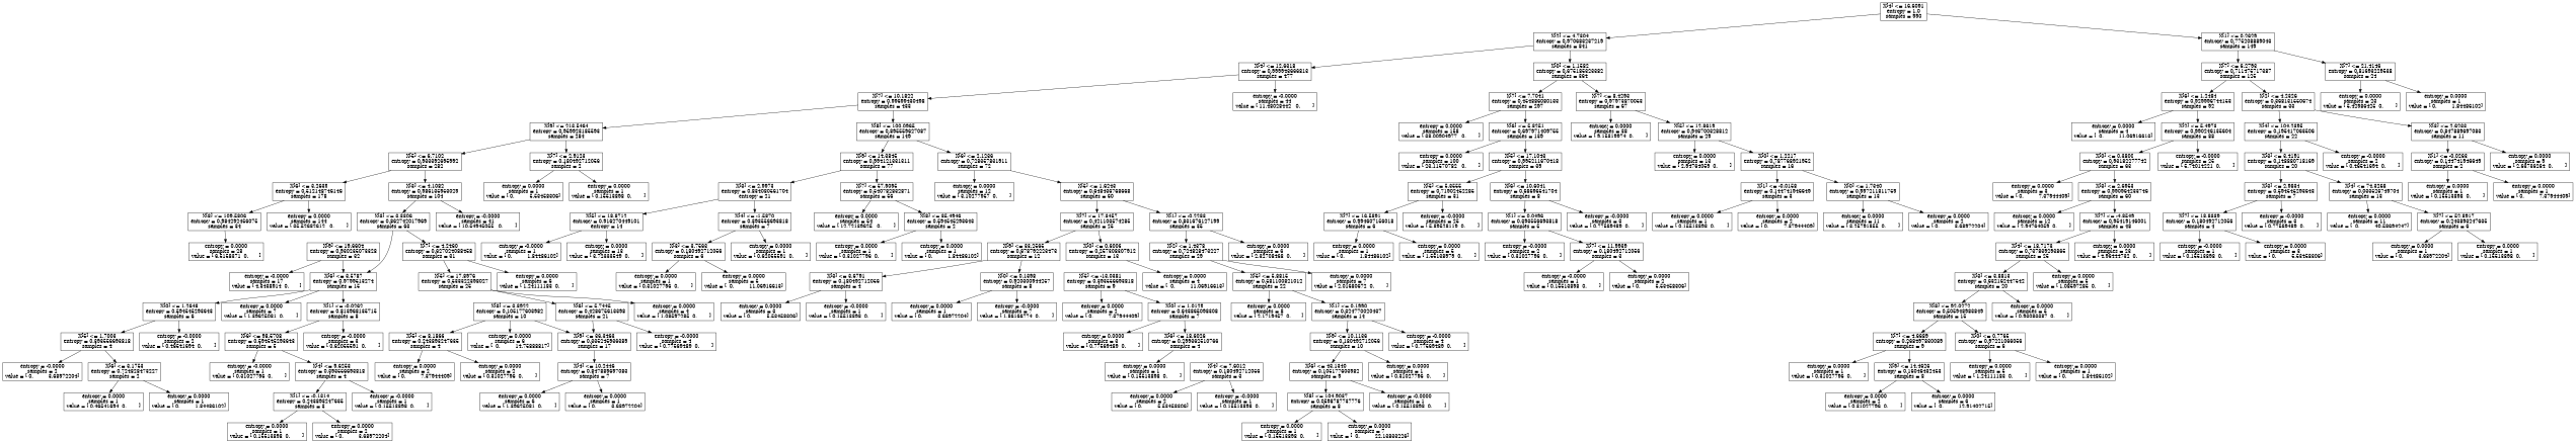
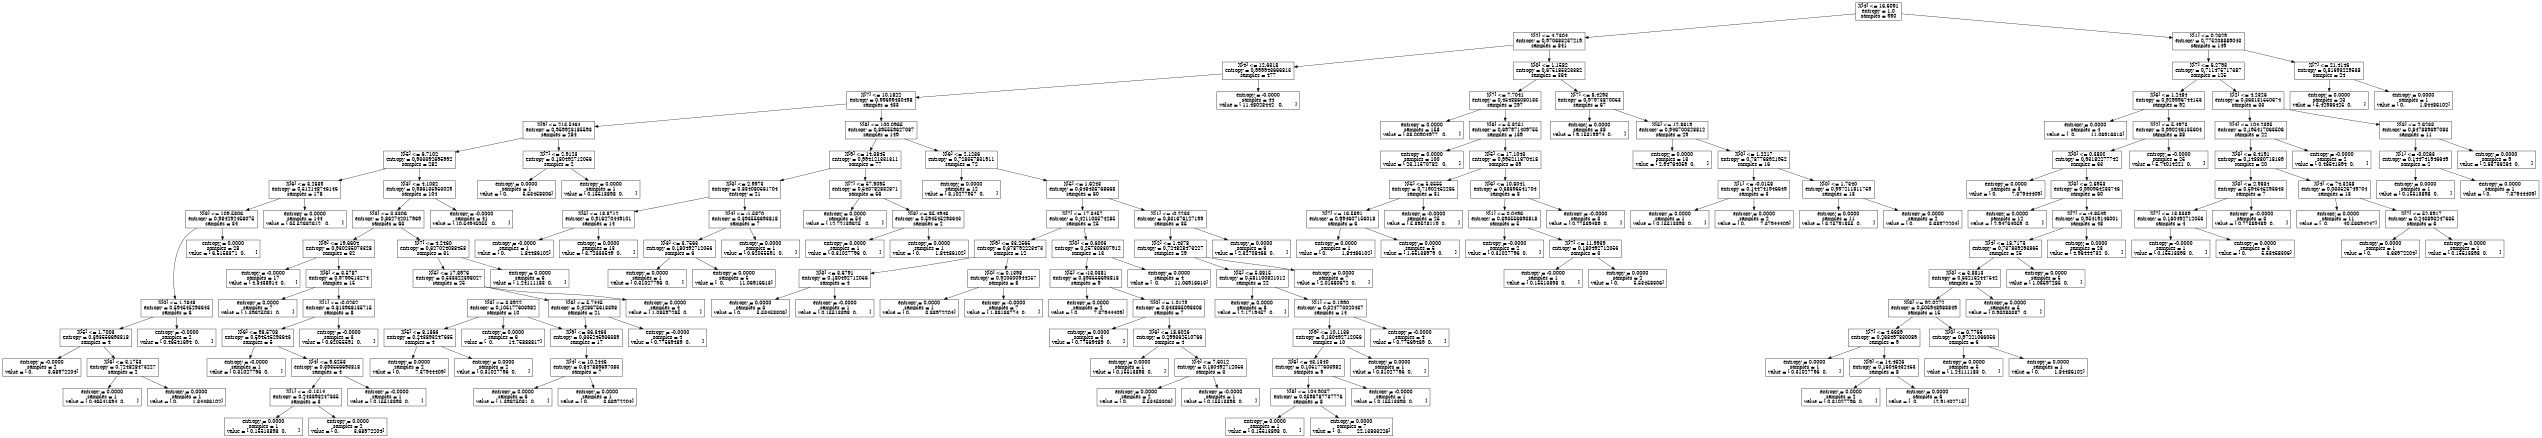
  digraph {
    node [shape=box]
    n1 [label="X[4] <= 16.6091\nentropy = 1.0\nsamples = 990"]
    n2 [label="X[2] <= 4.7304\nentropy = 0.970683237219\nsamples = 841"]
    n3 [label="X[1] <= 0.2629\nentropy = 0.775208889043\nsamples = 149"]
    n4 [label="X[4] <= 12.6318\nentropy = 0.999943666813\nsamples = 477"]
    n5 [label="X[0] <= 1.1582\nentropy = 0.675185323382\nsamples = 364"]
    n6 [label="X[7] <= 6.2793\nentropy = 0.711475717387\nsamples = 125"]
    n7 [label="X[7] <= 21.4146\nentropy = 0.81693229538\nsamples = 24"]
    n8 [label="X[7] <= 10.1822\nentropy = 0.99699430498\nsamples = 433"]
    n9 [label="entropy = -0.0000\nsamples = 44\nvalue = [ 11.48028442   0.        ]"]
    n10 [label="X[7] <= 7.7041\nentropy = 0.454886080133\nsamples = 297"]
    n11 [label="X[7] <= 8.4293\nentropy = 0.97973870053\nsamples = 67"]
    n12 [label="X[9] <= 213.5464\nentropy = 0.959923185593\nsamples = 284"]
    n13 [label="X[8] <= 100.0965\nentropy = 0.895559627087\nsamples = 149"]
    n14 [label="X[5] <= 6.7102\nentropy = 0.933392695992\nsamples = 282"]
    n15 [label="X[7] <= 2.9123\nentropy = 0.180492712056\nsamples = 2"]
    n16 [label="X[9] <= 14.3845\nentropy = 0.994121331311\nsamples = 77"]
    n17 [label="X[6] <= 2.1236\nentropy = 0.728357831911\nsamples = 72"]
    n18 [label="X[6] <= 3.2639\nentropy = 0.512148746146\nsamples = 178"]
    n19 [label="X[3] <= 4.1082\nentropy = 0.986135953029\nsamples = 104"]
    n20 [label="entropy = 0.0000\nsamples = 1\nvalue = [ 0.          5.53458306]"]
    n21 [label="entropy = 0.0000\nsamples = 1\nvalue = [ 0.15513898  0.        ]"]
    n22 [label="X[8] <= 109.5806\nentropy = 0.984292456075\nsamples = 34"]
    n23 [label="entropy = 0.0000\nsamples = 144\nvalue = [ 35.52682612   0.        ]"]
    n24 [label="X[3] <= 3.3306\nentropy = 0.862742017969\nsamples = 63"]
    n25 [label="entropy = -0.0000\nsamples = 41\nvalue = [ 10.54945055   0.        ]"]
    n26 [label="entropy = 0.0000\nsamples = 28\nvalue = [ 6.5158371  0.       ]"]
    n27 [label="X[0] <= 1.2648\nentropy = 0.594545293643\nsamples = 6"]
    n28 [label="X[5] <= 1.7003\nentropy = 0.393556693818\nsamples = 4"]
    n29 [label="entropy = -0.0000\nsamples = 2\nvalue = [ 0.46541694  0.        ]"]
    n30 [label="X[6] <= 3.1753\nentropy = 0.724828473227\nsamples = 2"]
    n31 [label="entropy = -0.0000\nsamples = 2\nvalue = [ 0.          3.68972204]"]
    n32 [label="entropy = 0.0000\nsamples = 1\nvalue = [ 0.46541694  0.        ]"]
    n33 [label="entropy = 0.0000\nsamples = 1\nvalue = [ 0.          1.84486102]"]
    n34 [label="X[9] <= 19.6604\nentropy = 0.930235073328\nsamples = 32"]
    n35 [label="X[7] <= 4.2460\nentropy = 0.627024088458\nsamples = 31"]
    n36 [label="X[6] <= 3.5787\nentropy = 0.9799513274\nsamples = 15"]
    n37 [label="entropy = -0.0000\nsamples = 17\nvalue = [ 4.3438914  0.       ]"]
    n38 [label="entropy = 0.0000\nsamples = 6\nvalue = [ 1.24111183  0.        ]"]
    n39 [label="X[5] <= 17.8976\nentropy = 0.533322398027\nsamples = 25"]
    n40 [label="entropy = 0.0000\nsamples = 7\nvalue = [ 1.39625081  0.        ]"]
    n41 [label="X[1] <= -0.0262\nentropy = 0.813968135715\nsamples = 8"]
    n42 [label="X[6] <= 98.5708\nentropy = 0.594545293643\nsamples = 5"]
    n43 [label="entropy = -0.0000\nsamples = 3\nvalue = [ 0.62055591  0.        ]"]
    n44 [label="X[4] <= 9.6253\nentropy = 0.393556693818\nsamples = 4"]
    n45 [label="entropy = -0.0000\nsamples = 1\nvalue = [ 0.31027796  0.        ]"]
    n46 [label="X[1] <= -0.1314\nentropy = 0.243893247635\nsamples = 3"]
    n47 [label="entropy = -0.0000\nsamples = 1\nvalue = [ 0.15513898  0.        ]"]
    n48 [label="entropy = 0.0000\nsamples = 1\nvalue = [ 0.15513898  0.        ]"]
    n49 [label="entropy = 0.0000\nsamples = 2\nvalue = [ 0.          3.68972204]"]
    n50 [label="X[6] <= 5.7445\nentropy = 0.428675613398\nsamples = 21"]
    n51 [label="entropy = 0.0000\nsamples = 4\nvalue = [ 1.08597285  0.        ]"]
    n52 [label="X[9] <= 36.3463\nentropy = 0.335245936389\nsamples = 17"]
    n53 [label="entropy = -0.0000\nsamples = 4\nvalue = [ 0.77569489  0.        ]"]
    n54 [label="X[4] <= 10.2446\nentropy = 0.847889697083\nsamples = 7"]
    n55 [label="entropy = 0.0000\nsamples = 6\nvalue = [ 1.39625081  0.        ]"]
    n56 [label="entropy = 0.0000\nsamples = 1\nvalue = [ 0.          3.68972204]"]
    n57 [label="X[3] <= 3.8922\nentropy = 0.105177603982\nsamples = 10"]
    n58 [label="X[5] <= 8.1866\nentropy = 0.243893247635\nsamples = 4"]
    n59 [label="entropy = 0.0000\nsamples = 6\nvalue = [  0.          14.75888817]"]
    n60 [label="entropy = 0.0000\nsamples = 2\nvalue = [ 0.31027796  0.        ]"]
    n61 [label="entropy = 0.0000\nsamples = 2\nvalue = [ 0.          7.37944409]"]
    n62 [label="X[3] <= 2.9973\nentropy = 0.834080561704\nentropy = 21"]
    n63 [label="X[7] <= 57.9095\nentropy = 0.540782832871\nsamples = 56"]
    n64 [label="entropy = 0.0000\nsamples = 12\nvalue = [ 3.10277957  0.        ]"]
    n65 [label="X[5] <= 1.6243\nentropy = 0.648436768668\nsamples = 60"]
-   n66 [label="X[5] <= 18.8712\nentropy = 0.916270449101\nentropy = 14"]
+   n66 [label="X[5] <= 18.8712\nentropy = 0.916270449101\nsamples = 14"]
    n67 [label="X[4] <= -1.5870\nentropy = 0.393556693818\nsamples = 7"]
    n68 [label="entropy = 0.0000\nsamples = 54\nvalue = [ 12.72139625   0.        ]"]
    n69 [label="X[8] <= 85.4946\nentropy = 0.594545293643\nsamples = 2"]
    n70 [label="entropy = 0.0000\nsamples = 13\nvalue = [ 3.72333549  0.        ]"]
    n71 [label="entropy = -0.0000\nsamples = 1\nvalue = [ 0.          1.84486102]"]
    n72 [label="entropy = 0.0000\nsamples = 1\nvalue = [ 0.62055591  0.        ]"]
    n73 [label="X[3] <= 3.7563\nentropy = 0.180492712056\nsamples = 6"]
    n74 [label="entropy = 0.0000\nsamples = 5\nvalue = [  0.          11.06916613]"]
    n75 [label="entropy = 0.0000\nsamples = 1\nvalue = [ 0.31027796  0.        ]"]
    n76 [label="entropy = 0.0000\nsamples = 1\nvalue = [ 0.          1.84486102]"]
    n77 [label="entropy = 0.0000\nsamples = 1\nvalue = [ 0.31027796  0.        ]"]
    n78 [label="X[7] <= 17.3457\nentropy = 0.421103574285\nsamples = 25"]
    n79 [label="X[1] <= -0.2283\nentropy = 0.831676127199\nsamples = 35"]
    n80 [label="X[0] <= 0.6006\nentropy = 0.257308307912\nsamples = 13"]
    n81 [label="X[9] <= 33.2565\nentropy = 0.678792223473\nsamples = 12"]
    n82 [label="entropy = 0.0000\nsamples = 6\nvalue = [ 2.32708468  0.        ]"]
    n83 [label="X[2] <= 1.4378\nentropy = 0.724828473227\nsamples = 29"]
    n84 [label="entropy = 0.0000\nsamples = 4\nvalue = [  0.          11.06916613]"]
    n85 [label="X[5] <= -13.0381\nentropy = 0.393556693818\nsamples = 9"]
    n86 [label="X[0] <= 0.1398\nentropy = 0.920300944257\nsamples = 8"]
    n87 [label="X[3] <= 3.6791\nentropy = 0.180492712056\nsamples = 4"]
    n88 [label="entropy = 0.0000\nsamples = 2\nvalue = [ 0.          7.37944409]"]
    n89 [label="X[0] <= 1.0129\nentropy = 0.643865098308\nsamples = 7"]
    n90 [label="entropy = 0.0000\nsamples = 3\nvalue = [ 0.77569489  0.        ]"]
    n91 [label="X[6] <= 18.6026\nentropy = 0.299362510766\nsamples = 4"]
    n92 [label="X[4] <= 7.6012\nentropy = 0.180492712056\nsamples = 3"]
    n93 [label="entropy = 0.0000\nsamples = 1\nvalue = [ 0.15513898  0.        ]"]
    n94 [label="entropy = 0.0000\nsamples = 2\nvalue = [ 0.          5.53458306]"]
    n95 [label="entropy = -0.0000\nsamples = 1\nvalue = [ 0.15513898  0.        ]"]
    n96 [label="entropy = 0.0000\nsamples = 1\nvalue = [ 0.          3.68972204]"]
    n97 [label="entropy = -0.0000\nsamples = 7\nvalue = [ 1.86166774  0.        ]"]
    n98 [label="entropy = 0.0000\nsamples = 3\nvalue = [ 0.          5.53458306]"]
    n99 [label="entropy = -0.0000\nsamples = 1\nvalue = [ 0.15513898  0.        ]"]
    n100 [label="entropy = 0.0000\nsamples = 7\nvalue = [ 2.01680672  0.        ]"]
    n101 [label="X[5] <= 5.8815\nentropy = 0.581100821012\nsamples = 22"]
    n102 [label="entropy = 0.0000\nsamples = 8\nvalue = [ 2.1719457  0.       ]"]
    n103 [label="X[1] <= 0.1990\nentropy = 0.324770020437\nsamples = 14"]
    n104 [label="X[9] <= 10.1136\nentropy = 0.180492712056\nsamples = 10"]
    n105 [label="entropy = -0.0000\nsamples = 4\nvalue = [ 0.77569489  0.        ]"]
    n106 [label="entropy = 0.0000\nsamples = 1\nvalue = [ 0.31027796  0.        ]"]
    n107 [label="X[6] <= 43.1340\nentropy = 0.105177603982\nsamples = 9"]
    n108 [label="X[8] <= 104.9037\nentropy = 0.0598787737776\nsamples = 8"]
    n109 [label="entropy = -0.0000\nsamples = 1\nvalue = [ 0.15513898  0.        ]"]
    n110 [label="entropy = 0.0000\nsamples = 1\nvalue = [ 0.15513898  0.        ]"]
    n111 [label="entropy = 0.0000\nsamples = 7\nvalue = [  0.          22.13833226]"]
    n112 [label="entropy = 0.0000\nsamples = 158\nvalue = [ 38.00904977   0.        ]"]
    n113 [label="X[6] <= 5.8251\nentropy = 0.697971409755\nsamples = 139"]
    n114 [label="entropy = 0.0000\nsamples = 38\nvalue = [ 9.15319974  0.        ]"]
    n115 [label="X[5] <= 12.8619\nentropy = 0.946700328812\nsamples = 29"]
    n116 [label="entropy = 0.0000\nsamples = 100\nvalue = [ 23.11570782   0.        ]"]
    n117 [label="X[5] <= 17.1043\nentropy = 0.995211670418\nsamples = 39"]
    n118 [label="X[5] <= 5.3555\nentropy = 0.71902452285\nsamples = 31"]
    n119 [label="X[6] <= 10.6041\nentropy = 0.68696541704\nsamples = 8"]
    n120 [label="X[7] <= 16.5891\nentropy = 0.994607156018\nsamples = 6"]
    n121 [label="entropy = -0.0000\nsamples = 25\nvalue = [ 5.89528119  0.        ]"]
    n122 [label="X[1] <= 0.0496\nentropy = 0.393556693818\nsamples = 5"]
    n123 [label="entropy = -0.0000\nsamples = 3\nvalue = [ 0.77569489  0.        ]"]
    n124 [label="entropy = 0.0000\nsamples = 5\nvalue = [ 1.55138979  0.        ]"]
    n125 [label="entropy = 0.0000\nsamples = 1\nvalue = [ 0.          1.84486102]"]
    n126 [label="X[7] <= 11.9939\nentropy = 0.180492712056\nsamples = 3"]
    n127 [label="entropy = -0.0000\nsamples = 2\nvalue = [ 0.31027796  0.        ]"]
    n128 [label="entropy = 0.0000\nsamples = 2\nvalue = [ 0.          5.53458306]"]
    n129 [label="entropy = -0.0000\nsamples = 1\nvalue = [ 0.15513898  0.        ]"]
    n130 [label="entropy = 0.0000\nsamples = 13\nvalue = [ 2.94764059  0.        ]"]
    n131 [label="X[0] <= 1.2217\nentropy = 0.787768921952\nsamples = 16"]
    n132 [label="X[1] <= -0.0158\nentropy = 0.144741946649\nsamples = 3"]
    n133 [label="X[0] <= 1.7340\nentropy = 0.997211811759\nsamples = 13"]
    n134 [label="entropy = 0.0000\nsamples = 1\nvalue = [ 0.15513898  0.        ]"]
    n135 [label="entropy = 0.0000\nsamples = 2\nvalue = [ 0.          7.37944409]"]
    n136 [label="entropy = 0.0000\nsamples = 11\nvalue = [ 3.25791855  0.        ]"]
    n137 [label="entropy = 0.0000\nsamples = 2\nvalue = [ 0.          3.68972204]"]
    n138 [label="X[6] <= 1.2484\nentropy = 0.929996744153\nsamples = 92"]
    n139 [label="X[2] <= 4.2326\nentropy = 0.368131550674\nsamples = 33"]
    n140 [label="entropy = 0.0000\nsamples = 23\nvalue = [ 5.42986425  0.        ]"]
    n141 [label="entropy = 0.0000\nsamples = 1\nvalue = [ 0.          1.84486102]"]
    n142 [label="entropy = 0.0000\nsamples = 4\nvalue = [  0.          11.06916613]"]
    n143 [label="X[2] <= 5.4973\nentropy = 0.990246135604\nsamples = 88"]
    n144 [label="X[4] <= 104.2395\nentropy = 0.195417063506\nsamples = 22"]
    n145 [label="X[3] <= 2.6233\nentropy = 0.847889697083\nsamples = 11"]
    n146 [label="X[0] <= 0.3800\nentropy = 0.93182277742\nsamples = 63"]
    n147 [label="entropy = -0.0000\nsamples = 25\nvalue = [ 5.74014221  0.        ]"]
    n148 [label="entropy = 0.0000\nsamples = 3\nvalue = [ 0.          7.37944409]"]
    n149 [label="X[3] <= 2.6953\nentropy = 0.990964233746\nsamples = 60"]
    n150 [label="entropy = 0.0000\nsamples = 12\nvalue = [ 2.94764059  0.        ]"]
    n151 [label="X[7] <= -4.8549\nentropy = 0.95419146001\nsamples = 48"]
    n152 [label="entropy = 0.0000\nsamples = 23\nvalue = [ 4.96444732  0.        ]"]
    n153 [label="X[4] <= 18.7173\nentropy = 0.737839293865\nsamples = 25"]
    n154 [label="entropy = 0.0000\nsamples = 5\nvalue = [ 1.08597285  0.        ]"]
    n155 [label="X[3] <= 3.8813\nentropy = 0.632162447542\nsamples = 20"]
    n156 [label="X[8] <= 92.0272\nentropy = 0.505948983849\nsamples = 15"]
    n157 [label="entropy = 0.0000\nsamples = 5\nvalue = [ 0.93083387  0.        ]"]
    n158 [label="X[7] <= 4.6689\nentropy = 0.268497830089\nsamples = 9"]
    n159 [label="X[0] <= 0.7765\nentropy = 0.97221066056\nsamples = 6"]
    n160 [label="X[9] <= 14.4626\nentropy = 0.16046432453\nsamples = 8"]
    n161 [label="entropy = 0.0000\nsamples = 1\nvalue = [ 0.31027796  0.        ]"]
    n162 [label="entropy = 0.0000\nsamples = 1\nvalue = [ 0.          1.84486102]"]
    n163 [label="entropy = 0.0000\nsamples = 5\nvalue = [ 1.24111183  0.        ]"]
    n164 [label="entropy = 0.0000\nsamples = 2\nvalue = [ 0.31027796  0.        ]"]
    n165 [label="entropy = 0.0000\nsamples = 6\nvalue = [  0.          12.91402715]"]
    n166 [label="X[3] <= 3.4191\nentropy = 0.148880718169\nsamples = 20"]
    n167 [label="entropy = -0.0000\nsamples = 2\nvalue = [ 0.46541694  0.        ]"]
    n168 [label="X[1] <= -0.0263\nentropy = 0.144741946649\nsamples = 2"]
    n169 [label="entropy = 0.0000\nsamples = 9\nvalue = [ 2.63736264  0.        ]"]
    n170 [label="X[3] <= 2.9834\nentropy = 0.594545293643\nsamples = 7"]
    n171 [label="X[4] <= 74.3268\nentropy = 0.033526749704\nsamples = 13"]
    n172 [label="X[7] <= 18.8339\nentropy = 0.180492712056\nsamples = 4"]
    n173 [label="entropy = -0.0000\nsamples = 3\nvalue = [ 0.77569489  0.        ]"]
    n174 [label="entropy = 0.0000\nsamples = 11\nvalue = [  0.          40.58694247]"]
    n175 [label="X[7] <= 52.8917\nentropy = 0.243893247635\nsamples = 6"]
    n176 [label="entropy = 0.0000\nsamples = 3\nvalue = [ 0.          5.53458306]"]
    n177 [label="entropy = -0.0000\nsamples = 1\nvalue = [ 0.15513898  0.        ]"]
    n178 [label="entropy = 0.0000\nsamples = 1\nvalue = [ 0.15513898  0.        ]"]
    n179 [label="entropy = 0.0000\nsamples = 1\nvalue = [ 0.          3.68972204]"]
    n180 [label="entropy = 0.0000\nsamples = 1\nvalue = [ 0.15513898  0.        ]"]
    n181 [label="entropy = 0.0000\nsamples = 1\nvalue = [ 0.          7.37944409]"]
    n1 -> n2
    n1 -> n3
    n2 -> n4
    n2 -> n5
    n3 -> n6
    n3 -> n7
    n4 -> n8
    n4 -> n9
    n5 -> n10
    n5 -> n11
    n6 -> n138
    n6 -> n139
    n7 -> n140
    n7 -> n141
    n8 -> n12
    n8 -> n13
    n10 -> n112
    n10 -> n113
    n11 -> n114
    n11 -> n115
    n12 -> n14
    n12 -> n15
    n13 -> n16
    n13 -> n17
    n14 -> n18
    n14 -> n19
    n15 -> n20
    n15 -> n21
    n16 -> n62
    n16 -> n63
    n17 -> n64
    n17 -> n65
    n18 -> n22
    n18 -> n23
    n19 -> n24
    n19 -> n25
    n22 -> n26
-   n36 -> n27
-   n24 -> n36
+   n22 -> n27
+   n24 -> n34
    n24 -> n35
    n27 -> n28
    n27 -> n29
    n28 -> n30
    n28 -> n31
    n30 -> n32
    n30 -> n33
    n34 -> n36
    n34 -> n37
    n35 -> n38
    n35 -> n39
    n36 -> n40
    n36 -> n41
    n39 -> n50
    n39 -> n51
    n41 -> n42
    n41 -> n43
    n42 -> n44
    n42 -> n45
    n44 -> n46
    n44 -> n47
    n46 -> n48
    n46 -> n49
    n50 -> n52
    n50 -> n53
    n52 -> n54
    n54 -> n55
    n54 -> n56
    n57 -> n52
    n57 -> n58
    n57 -> n59
    n58 -> n60
    n58 -> n61
    n62 -> n66
    n62 -> n67
    n63 -> n68
    n63 -> n69
    n65 -> n78
    n65 -> n79
    n66 -> n70
    n66 -> n71
    n67 -> n72
    n67 -> n73
    n69 -> n76
    n69 -> n77
    n73 -> n74
    n73 -> n75
    n78 -> n80
    n78 -> n81
    n79 -> n82
    n79 -> n83
    n80 -> n84
+   n80 -> n85
    n81 -> n86
    n81 -> n87
    n83 -> n100
    n83 -> n101
    n85 -> n88
    n85 -> n89
    n86 -> n96
    n86 -> n97
    n87 -> n98
    n87 -> n99
    n89 -> n90
    n89 -> n91
+   n91 -> n92
    n91 -> n93
    n92 -> n94
    n92 -> n95
    n101 -> n102
    n101 -> n103
    n103 -> n104
    n103 -> n105
    n104 -> n106
    n104 -> n107
    n107 -> n108
    n107 -> n109
    n108 -> n110
    n108 -> n111
    n113 -> n116
    n113 -> n117
    n115 -> n130
    n115 -> n131
    n117 -> n118
    n117 -> n119
    n118 -> n120
    n118 -> n121
    n119 -> n122
    n119 -> n123
    n120 -> n124
    n120 -> n125
    n122 -> n126
    n122 -> n127
    n126 -> n128
    n126 -> n129
    n131 -> n132
    n131 -> n133
    n132 -> n134
    n132 -> n135
    n133 -> n136
    n133 -> n137
    n138 -> n142
    n138 -> n143
    n139 -> n144
    n139 -> n145
    n143 -> n146
    n143 -> n147
    n144 -> n166
    n144 -> n167
    n145 -> n168
    n145 -> n169
    n146 -> n148
    n146 -> n149
    n149 -> n150
    n149 -> n151
    n151 -> n152
    n151 -> n153
    n153 -> n154
    n153 -> n155
    n155 -> n156
    n155 -> n157
    n156 -> n158
    n156 -> n159
    n158 -> n160
    n158 -> n161
    n159 -> n162
    n159 -> n163
    n160 -> n164
    n160 -> n165
    n166 -> n170
    n166 -> n171
    n168 -> n180
    n168 -> n181
    n170 -> n172
    n170 -> n173
    n171 -> n174
    n171 -> n175
    n172 -> n176
    n172 -> n177
    n175 -> n178
    n175 -> n179
  }
